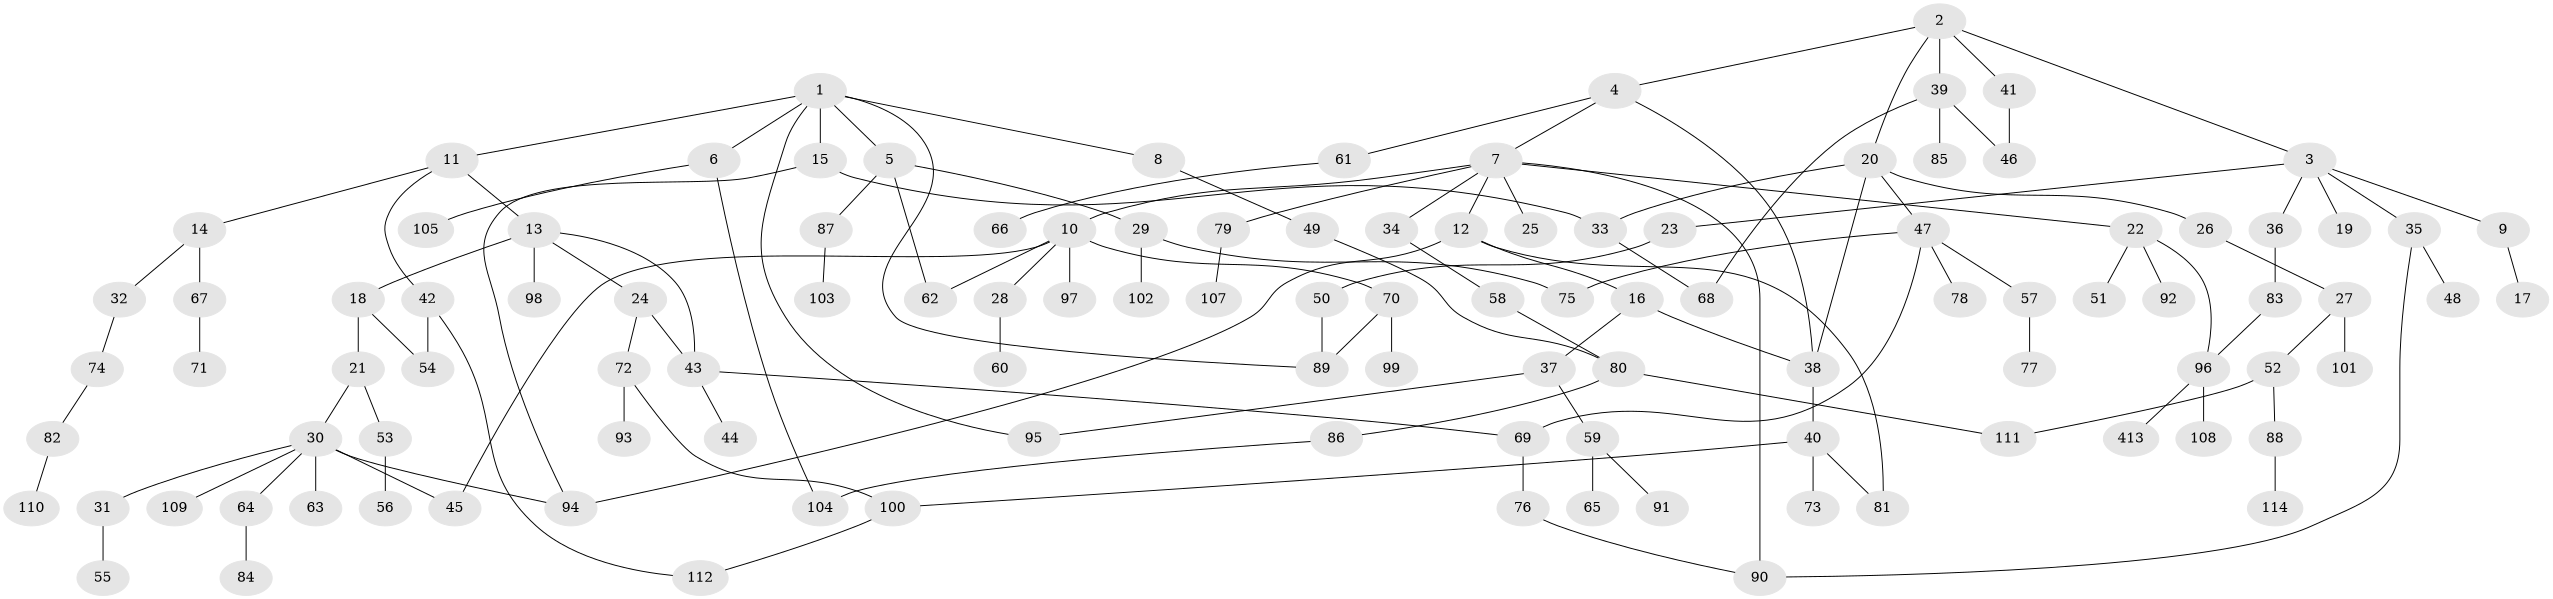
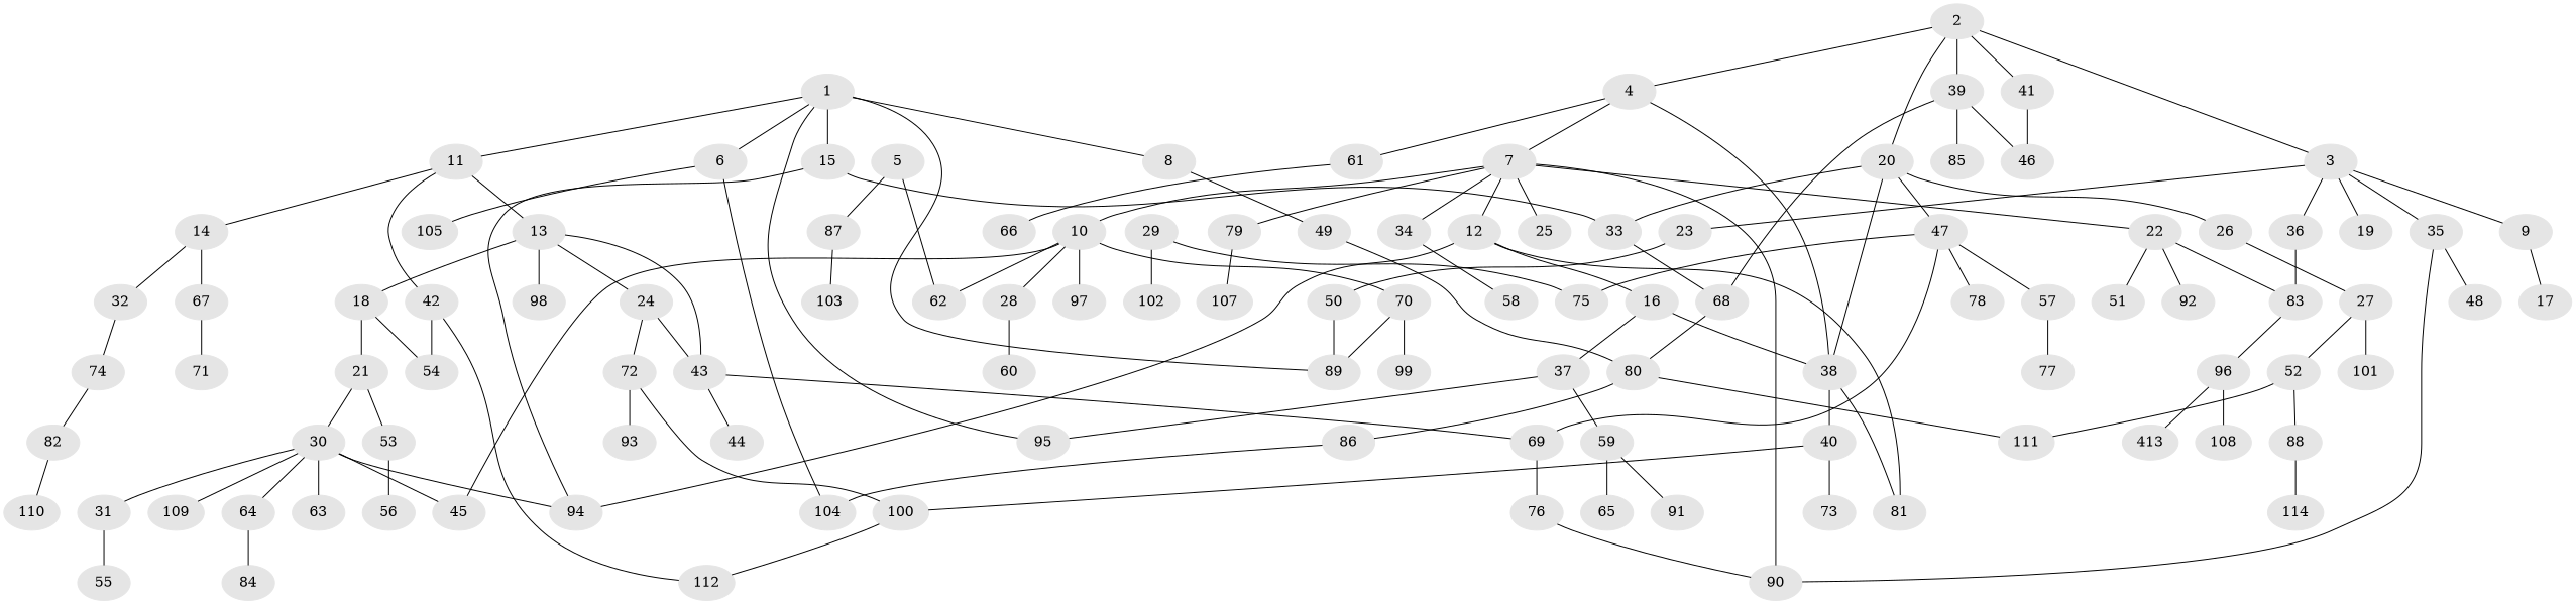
  graph {
    node [color=gray90 style=filled]
    1
    5
    6
    8
    11
    15
    89
    95
    2
    3
    4
    20
    39
    41
    29
    62
    87
    104
    105
    49
    13
    14
    42
    94
    33
    9
    19
    23
    35
    36
    7
    38
    61
    26
    47
    68
    46
    85
    17
    50
    90
    48
    83
    10
    12
    22
    25
    34
    79
    81
    40
    66
    75
    102
    103
    28
    45
    70
    97
    16
    51
    92
    58
    107
    80
    60
    99
    18
    24
    43
    98
    32
    67
    54
    112
    37
    21
    72
    44
    69
    74
    71
    59
    30
    53
    27
    57
    78
    31
    63
    64
    109
    56
    96
    100
    93
    52
    101
    88
    111
    55
    84
    82
    65
    91
    73
    76
    77
    86
    114
    110
    108
    n113 [label=413]
-   1 -- 5
    1 -- 6
    1 -- 8
    1 -- 11
    1 -- 15
    1 -- 89
    1 -- 95
-   5 -- 29
    5 -- 62
    5 -- 87
    6 -- 104
    6 -- 105
    8 -- 49
    11 -- 13
    11 -- 14
    11 -- 42
    15 -- 94
    15 -- 33
    2 -- 3
    2 -- 4
    2 -- 20
    2 -- 39
    2 -- 41
    3 -- 9
    3 -- 19
    3 -- 23
    3 -- 35
    3 -- 36
    4 -- 7
    4 -- 38
    4 -- 61
    20 -- 33
    20 -- 38
    20 -- 26
    20 -- 47
    39 -- 68
    39 -- 46
    39 -- 85
    41 -- 46
    29 -- 75
    29 -- 102
    87 -- 103
    49 -- 80
    13 -- 18
    13 -- 24
    13 -- 43
    13 -- 98
    14 -- 32
    14 -- 67
    42 -- 54
    42 -- 112
    33 -- 68
    9 -- 17
    23 -- 50
    35 -- 90
    35 -- 48
    36 -- 83
    7 -- 90
    7 -- 10
    7 -- 12
    7 -- 22
    7 -- 25
    7 -- 34
    7 -- 79
-   40 -- 81
+   38 -- 81
    38 -- 40
    61 -- 66
    26 -- 27
    47 -- 75
    47 -- 69
    47 -- 57
    47 -- 78
    50 -- 89
    83 -- 96
    10 -- 62
    10 -- 28
    10 -- 45
    10 -- 70
    10 -- 97
    12 -- 94
    12 -- 81
    12 -- 16
-   22 -- 96
+   22 -- 83
    22 -- 51
    22 -- 92
    34 -- 58
    79 -- 107
    40 -- 100
    40 -- 73
    28 -- 60
    70 -- 89
    70 -- 99
    16 -- 38
    16 -- 37
-   58 -- 80
+   68 -- 80
    80 -- 111
    80 -- 86
    18 -- 54
    18 -- 21
    24 -- 43
    24 -- 72
    43 -- 44
    43 -- 69
    32 -- 74
    67 -- 71
    37 -- 95
    37 -- 59
    21 -- 30
    21 -- 53
    72 -- 100
    72 -- 93
    69 -- 76
    74 -- 82
    59 -- 65
    59 -- 91
    30 -- 94
    30 -- 45
    30 -- 31
    30 -- 63
    30 -- 64
    30 -- 109
    53 -- 56
    27 -- 52
    27 -- 101
    57 -- 77
    31 -- 55
    64 -- 84
    96 -- 108
    96 -- n113
    100 -- 112
    52 -- 88
    52 -- 111
    88 -- 114
    82 -- 110
    76 -- 90
    86 -- 104
  }
